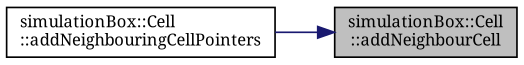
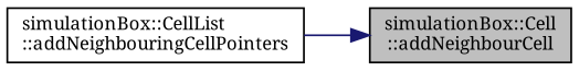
  digraph {
    rankdir=RL
    fontname="Noto Serif"
    node [color=black fontname="Noto Serif" fontsize=10 shape=record style=filled]
    n1 [fillcolor=grey75 fontcolor=black height=0.2 label="simulationBox::Cell\l::addNeighbourCell" width=0.4]
-   n2 [fillcolor=white height=0.2 label="simulationBox::Cell\l::addNeighbouringCellPointers" width=0.4]
+   n2 [fillcolor=white height=0.2 label="simulationBox::CellList\l::addNeighbouringCellPointers" width=0.4]
    n1 -> n2 [color=midnightblue dir=back fontname="Noto Serif" fontsize=10 labelfontname=Helvetica labelfontsize=10 style=solid]
  }
